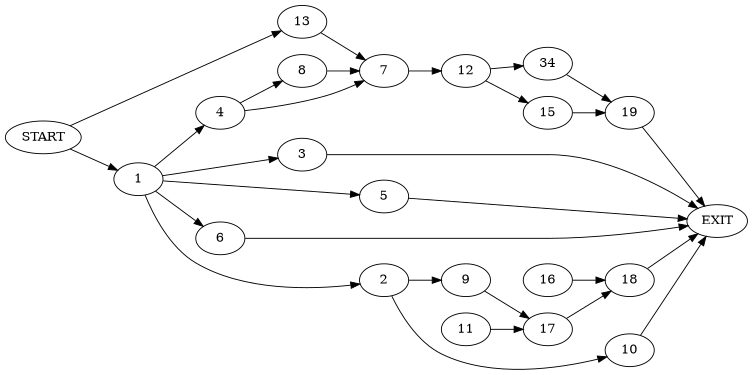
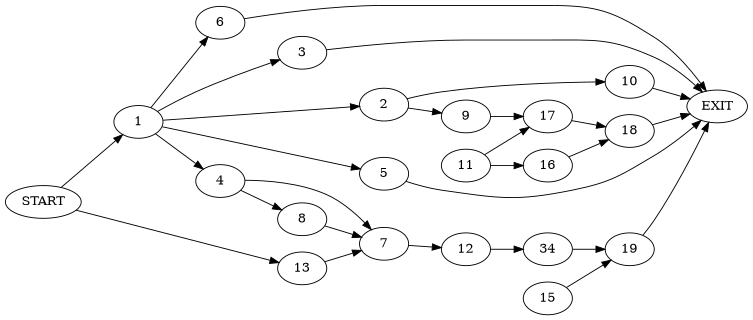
  digraph {
    rankdir=LR
    n1 [label=START]
    1
    13
    2
    3
    4
    5
    6
    7
    n10 [label=EXIT]
    9
    10
    8
    17
    12
    11
    16
    n18 [label=34]
    15
    18
    19
    n1 -> 1
    n1 -> 13
    1 -> 2
    1 -> 3
    1 -> 4
    1 -> 5
    1 -> 6
    13 -> 7
    2 -> 9
    2 -> 10
    3 -> n10
    4 -> 7
    4 -> 8
    5 -> n10
    6 -> n10
    7 -> 12
    9 -> 17
    10 -> n10
    8 -> 7
    17 -> 18
    12 -> n18
-   12 -> 15
    11 -> 17
+   11 -> 16
    16 -> 18
    n18 -> 19
    15 -> 19
    18 -> n10
    19 -> n10
  }
